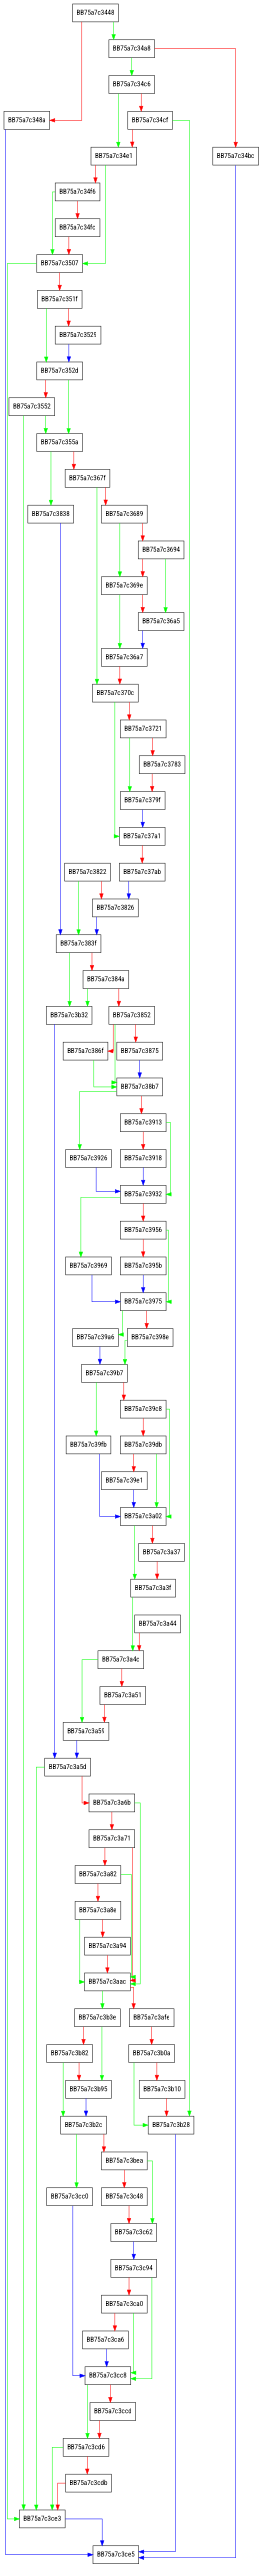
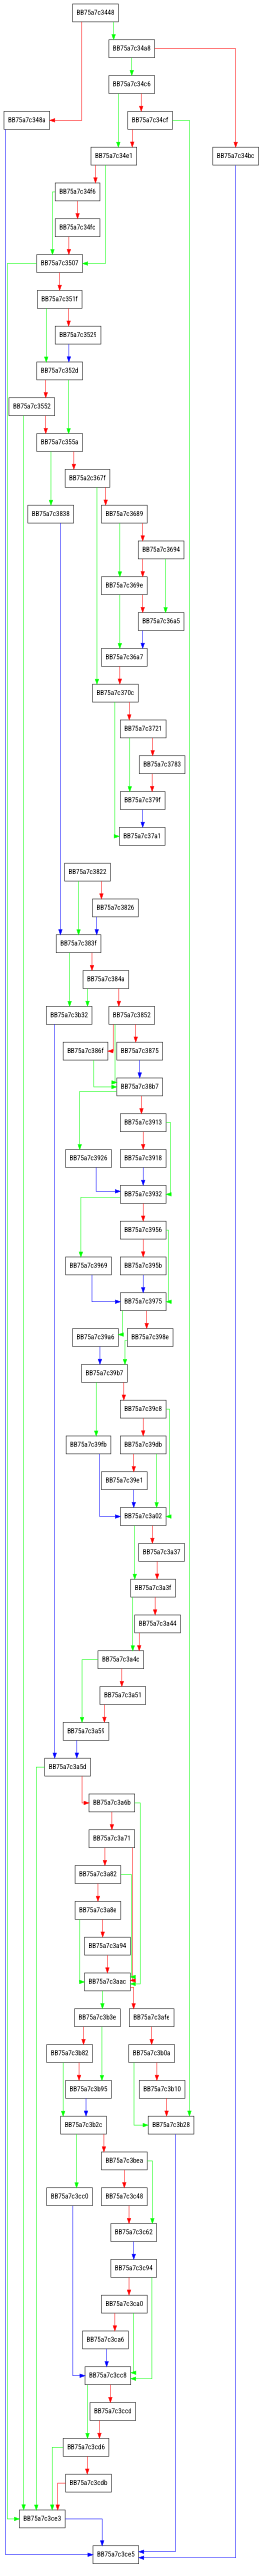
  digraph {
    fontname="Roboto Condensed"
    splines=ortho
    node [fontname="Roboto Condensed" shape=box]
    edge [color=red fontname="Roboto Condensed"]
    BB75a7c3448
    BB75a7c34a8
    BB75a7c348a
    BB75a7c34c6
    BB75a7c34bc
    BB75a7c3ce5
    BB75a7c34e1
    BB75a7c34cf
    BB75a7c3507
    BB75a7c34f6
    BB75a7c3b28
    BB75a7c3ce3
    BB75a7c351f
    BB75a7c34fc
    BB75a7c352d
    BB75a7c3529
    BB75a7c355a
    BB75a7c3552
    BB75a7c3838
-   BB75a7c367f
+   BB75a7c367f [label=BB75a2c367f]
    BB75a7c383f
    BB75a7c370c
    BB75a7c3689
    BB75a7c3b32
    BB75a7c384a
    BB75a7c37a1
    BB75a7c3721
    BB75a7c369e
    n29 [label=BB75a7c3694]
-   BB75a7c37ab
    BB75a7c379f
    BB75a7c3783
    BB75a7c36a5
    BB75a7c36a7
    BB75a7c3822
    BB75a7c3826
    BB75a7c3a5d
    BB75a7c3852
    BB75a7c3a6b
    BB75a7c38b7
    BB75a7c386f
    BB75a7c3875
    BB75a7c3926
    BB75a7c3913
    BB75a7c3932
    BB75a7c3918
    BB75a7c3969
    BB75a7c3956
    BB75a7c3975
    BB75a7c395b
    BB75a7c39a6
    BB75a7c398e
    BB75a7c39b7
    BB75a7c39fb
    BB75a7c39c8
    BB75a7c3a02
    BB75a7c39db
    BB75a7c3a3f
    BB75a7c3a37
    BB75a7c39e1
    BB75a7c3a4c
    BB75a7c3a44
    BB75a7c3a59
    BB75a7c3a51
    BB75a7c3aac
    BB75a7c3a71
    BB75a7c3b3e
    BB75a7c3afe
    BB75a7c3a82
    BB75a7c3b95
    BB75a7c3b82
    BB75a7c3b0a
    BB75a7c3a8e
    BB75a7c3a94
    n75 [label=BB75a7c3b2c]
    BB75a7c3b10
    BB75a7c3cc0
    BB75a7c3bea
    BB75a7c3cc8
    BB75a7c3c62
    BB75a7c3c48
    BB75a7c3cd6
    BB75a7c3ccd
    BB75a7c3c94
    BB75a7c3ca0
    BB75a7c3ca6
    BB75a7c3cdb
    BB75a7c3448 -> BB75a7c34a8 [color=green]
    BB75a7c3448 -> BB75a7c348a
    BB75a7c34a8 -> BB75a7c34c6 [color=green]
    BB75a7c34a8 -> BB75a7c34bc
    BB75a7c348a -> BB75a7c3ce5 [color=blue]
    BB75a7c34c6 -> BB75a7c34e1 [color=green]
    BB75a7c34c6 -> BB75a7c34cf
    BB75a7c34bc -> BB75a7c3ce5 [color=blue]
    BB75a7c34e1 -> BB75a7c3507 [color=green]
    BB75a7c34e1 -> BB75a7c34f6
    BB75a7c34cf -> BB75a7c34e1
    BB75a7c34cf -> BB75a7c3b28 [color=green]
    BB75a7c3507 -> BB75a7c3ce3 [color=green]
    BB75a7c3507 -> BB75a7c351f
    BB75a7c34f6 -> BB75a7c3507 [color=green]
    BB75a7c34f6 -> BB75a7c34fc
    BB75a7c3b28 -> BB75a7c3ce5 [color=blue]
    BB75a7c3ce3 -> BB75a7c3ce5 [color=blue]
    BB75a7c351f -> BB75a7c352d [color=green]
    BB75a7c351f -> BB75a7c3529
    BB75a7c34fc -> BB75a7c3507
    BB75a7c352d -> BB75a7c355a [color=green]
    BB75a7c352d -> BB75a7c3552
    BB75a7c3529 -> BB75a7c352d [color=blue]
    BB75a7c355a -> BB75a7c3838 [color=green]
    BB75a7c355a -> BB75a7c367f
    BB75a7c3552 -> BB75a7c3ce3 [color=green]
-   BB75a7c3552 -> BB75a7c355a [color=green]
+   BB75a7c3552 -> BB75a7c355a
    BB75a7c3838 -> BB75a7c383f [color=blue]
    BB75a7c367f -> BB75a7c370c [color=green]
    BB75a7c367f -> BB75a7c3689
    BB75a7c383f -> BB75a7c3b32 [color=green]
    BB75a7c383f -> BB75a7c384a
    BB75a7c370c -> BB75a7c37a1 [color=green]
    BB75a7c370c -> BB75a7c3721
    BB75a7c3689 -> BB75a7c369e [color=green]
    BB75a7c3689 -> n29
    BB75a7c3b32 -> BB75a7c3a5d [color=blue]
    BB75a7c384a -> BB75a7c3b32 [color=green]
    BB75a7c384a -> BB75a7c3852
-   BB75a7c37a1 -> BB75a7c37ab
    BB75a7c3721 -> BB75a7c379f [color=green]
    BB75a7c3721 -> BB75a7c3783
    BB75a7c369e -> BB75a7c36a5
    BB75a7c369e -> BB75a7c36a7 [color=green]
    n29 -> BB75a7c369e
    n29 -> BB75a7c36a5 [color=green]
-   BB75a7c37ab -> BB75a7c3826 [color=blue]
    BB75a7c379f -> BB75a7c37a1 [color=blue]
    BB75a7c3783 -> BB75a7c379f
    BB75a7c36a5 -> BB75a7c36a7 [color=blue]
    BB75a7c36a7 -> BB75a7c370c
    BB75a7c3822 -> BB75a7c383f [color=green]
    BB75a7c3822 -> BB75a7c3826
    BB75a7c3826 -> BB75a7c383f [color=blue]
    BB75a7c3a5d -> BB75a7c3ce3 [color=green]
    BB75a7c3a5d -> BB75a7c3a6b
    BB75a7c3852 -> BB75a7c38b7 [color=green]
    BB75a7c3852 -> BB75a7c386f
    BB75a7c3852 -> BB75a7c3875
    BB75a7c3a6b -> BB75a7c3aac [color=green]
    BB75a7c3a6b -> BB75a7c3a71
    BB75a7c38b7 -> BB75a7c3926 [color=green]
    BB75a7c38b7 -> BB75a7c3913
    BB75a7c386f -> BB75a7c38b7 [color=green]
    BB75a7c3875 -> BB75a7c38b7 [color=blue]
    BB75a7c3926 -> BB75a7c3932 [color=blue]
    BB75a7c3913 -> BB75a7c3932 [color=green]
    BB75a7c3913 -> BB75a7c3918
    BB75a7c3932 -> BB75a7c3969 [color=green]
    BB75a7c3932 -> BB75a7c3956
    BB75a7c3918 -> BB75a7c3932 [color=blue]
    BB75a7c3969 -> BB75a7c3975 [color=blue]
    BB75a7c3956 -> BB75a7c3975 [color=green]
    BB75a7c3956 -> BB75a7c395b
    BB75a7c3975 -> BB75a7c39a6 [color=green]
    BB75a7c3975 -> BB75a7c398e
    BB75a7c395b -> BB75a7c3975 [color=blue]
    BB75a7c39a6 -> BB75a7c39b7 [color=blue]
    BB75a7c398e -> BB75a7c39b7 [color=green]
    BB75a7c39b7 -> BB75a7c39fb [color=green]
    BB75a7c39b7 -> BB75a7c39c8
    BB75a7c39fb -> BB75a7c3a02 [color=blue]
    BB75a7c39c8 -> BB75a7c3a02 [color=green]
    BB75a7c39c8 -> BB75a7c39db
    BB75a7c3a02 -> BB75a7c3a3f [color=green]
    BB75a7c3a02 -> BB75a7c3a37
    BB75a7c39db -> BB75a7c3a02 [color=green]
    BB75a7c39db -> BB75a7c39e1
    BB75a7c3a3f -> BB75a7c3a4c [color=green]
+   BB75a7c3a3f -> BB75a7c3a44
    BB75a7c3a37 -> BB75a7c3a3f
    BB75a7c39e1 -> BB75a7c3a02 [color=blue]
    BB75a7c3a4c -> BB75a7c3a59 [color=green]
    BB75a7c3a4c -> BB75a7c3a51
    BB75a7c3a44 -> BB75a7c3a4c
    BB75a7c3a59 -> BB75a7c3a5d [color=blue]
    BB75a7c3a51 -> BB75a7c3a59
    BB75a7c3aac -> BB75a7c3b3e [color=green]
    BB75a7c3aac -> BB75a7c3afe
    BB75a7c3a71 -> BB75a7c3aac
    BB75a7c3a71 -> BB75a7c3a82
    BB75a7c3b3e -> BB75a7c3b95 [color=green]
    BB75a7c3b3e -> BB75a7c3b82
    BB75a7c3afe -> BB75a7c3b0a
    BB75a7c3a82 -> BB75a7c3aac [color=green]
    BB75a7c3a82 -> BB75a7c3a8e
    BB75a7c3b95 -> n75 [color=blue]
    BB75a7c3b82 -> BB75a7c3b95
    BB75a7c3b82 -> n75 [color=green]
    BB75a7c3b0a -> BB75a7c3b28 [color=green]
    BB75a7c3b0a -> BB75a7c3b10
    BB75a7c3a8e -> BB75a7c3aac [color=green]
    BB75a7c3a8e -> BB75a7c3a94
    BB75a7c3a94 -> BB75a7c3aac
    n75 -> BB75a7c3cc0 [color=green]
    n75 -> BB75a7c3bea
    BB75a7c3b10 -> BB75a7c3b28
    BB75a7c3cc0 -> BB75a7c3cc8 [color=blue]
    BB75a7c3bea -> BB75a7c3c62 [color=green]
    BB75a7c3bea -> BB75a7c3c48
    BB75a7c3cc8 -> BB75a7c3cd6 [color=green]
    BB75a7c3cc8 -> BB75a7c3ccd
    BB75a7c3c62 -> BB75a7c3c94 [color=blue]
    BB75a7c3c48 -> BB75a7c3c62
    BB75a7c3cd6 -> BB75a7c3ce3 [color=green]
    BB75a7c3cd6 -> BB75a7c3cdb
    BB75a7c3ccd -> BB75a7c3cd6
    BB75a7c3c94 -> BB75a7c3cc8 [color=green]
    BB75a7c3c94 -> BB75a7c3ca0
    BB75a7c3ca0 -> BB75a7c3cc8 [color=green]
    BB75a7c3ca0 -> BB75a7c3ca6
    BB75a7c3ca6 -> BB75a7c3cc8 [color=blue]
    BB75a7c3cdb -> BB75a7c3ce3
  }
